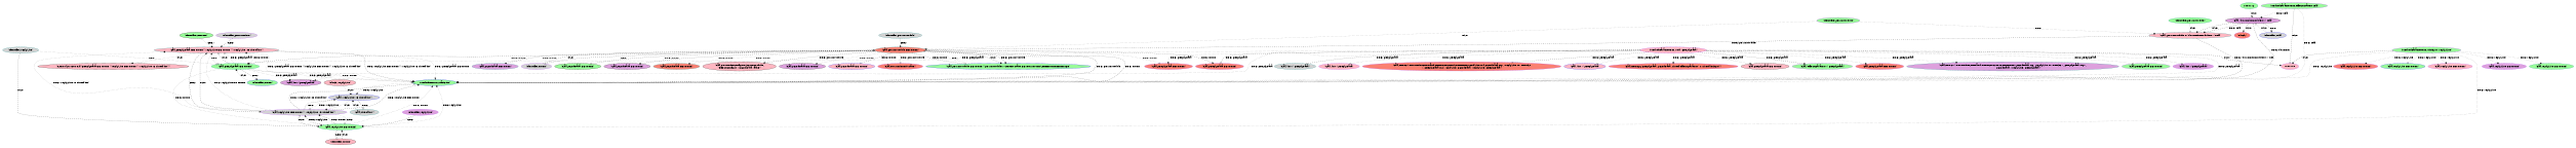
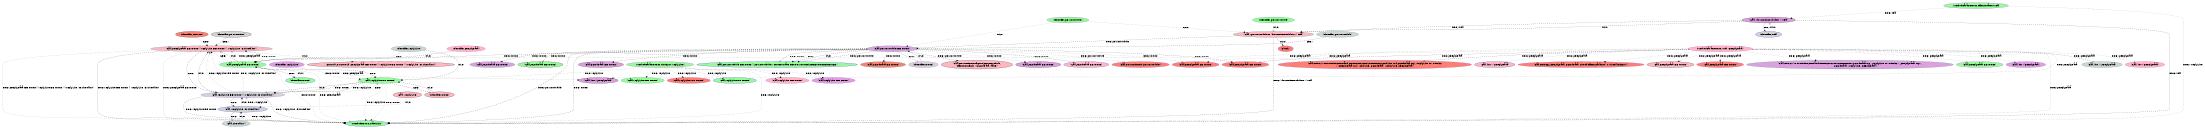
  digraph {
    node [color=purple fillcolor=palegreen style=filled]
    edge [arrowhead=normal style=dotted]
    n1 [color=teal fillcolor=lightpink label="(Call,pReplyData == NULL || replySize == NULL || *replySize != sizeof(int))"]
    n2 [color=teal label="(Call,pReplyData == NULL)"]
    n3 [fillcolor=lightgrey label="(Call,replySize == NULL || *replySize != sizeof(int))"]
    n4 [color=blue label="(MethodReturn,static int)"]
    n5 [color=black fillcolor=lightpink label="(ControlStructure,if (pReplyData == NULL || replySize == NULL || *replySize != sizeof(int)))"]
    n6 [color=teal label="(Call,replySize == NULL)"]
    n7 [color=blue label="(Identifier,NULL)"]
    n8 [color=black fillcolor=plum label="(Call,(int *)pReplyData)"]
    n9 [color=blue fillcolor=lightgrey label="(Call,*replySize != sizeof(int))"]
    n10 [color=black fillcolor=lightpink label="(Identifier,NULL)"]
    n11 [fillcolor=lightpink label="(MethodParameterIn,void *pReplyData)"]
    n12 [color=teal fillcolor=lightgrey label="(Call,(int *) pReplyData)"]
    n13 [fillcolor=lightpink label="(Call,(int *)pReplyData)"]
    n14 [fillcolor=salmon label="(Call,ALOGV(\"Downmix_Command EFFECT_CMD_SET_PARAM cmdSize %d pCmdData %p, *replySize %\" PRIu32\n \", pReplyData %p\", cmdSize, pCmdData, *replySize, pReplyData))"]
    n15 [color=blue fillcolor=lightpink label="(Call,(int *) pReplyData)"]
    n16 [fillcolor=salmon label="(Call,memcpy(pReplyData, pCmdData, sizeof(effect_param_t) + sizeof(int32_t)))"]
    n17 [color=black fillcolor=lightpink label="(Call,pReplyData == NULL)"]
-   n18 [label="(Call,(effect_param_t *) pReplyData)"]
    n19 [fillcolor=salmon label="(Call,pReplyData == NULL)"]
    n20 [color=teal fillcolor=plum label="(Call,ALOGV(\"Downmix_Command EFFECT_CMD_GET_PARAM pCmdData %p, *replySize %\" PRIu32 \", pReplyData: %p\",\n                pCmdData, *replySize, pReplyData))"]
    n21 [label="(Call,pReplyData == NULL)"]
    n22 [fillcolor=plum label="(Call,(int *)pReplyData)"]
    n23 [fillcolor=salmon label="(Call,pReplyData == NULL)"]
    n24 [fillcolor=salmon label="(Call,pReplyData == NULL)"]
-   1000100 [fillcolor=lightpink]
-   n26 [color=teal fillcolor=salmon label="(Call,pDwmModule == NULL)"]
+   n26 [color=teal fillcolor=plum label="(Call,pDwmModule == NULL)"]
    n27 [color=black fillcolor=plum label="(Call,pCmdData == NULL)"]
    n28 [color=teal fillcolor=salmon label="(Call,pCmdData == NULL)"]
    n29 [fillcolor=lightgrey label="(Identifier,NULL)"]
    n30 [color=black fillcolor=lightpink label="(Call,Downmix_Configure(pDwmModule,\n (effect_config_t *)pCmdData, false))"]
    n31 [color=black fillcolor=plum label="(Call,pCmdData == NULL)"]
    n32 [color=blue fillcolor=lightpink label="(Call,pCmdData == NULL)"]
-   n33 [fillcolor=salmon label="(Call,Downmix_Init(state))"]
+   n33 [fillcolor=salmon label="(Call,Downmix_Init(pDwmModule))"]
    n34 [color=blue label="(Call,pDwmModule == NULL || pDwmModule->context.state == DOWNMIX_STATE_UNINITIALIZED)"]
    n35 [color=teal fillcolor=plum label="(Call,pCmdData == NULL)"]
    n36 [color=black label="(Call,pCmdData == NULL)"]
    n37 [color=teal fillcolor=lightpink label="(Call,*pDwmModule = (downmix_module_t *) self)"]
    n38 [fillcolor=salmon label="(Block,)"]
    n39 [color=black fillcolor=plum label="(Call,(downmix_module_t *) self)"]
    n40 [color=blue fillcolor=lightgrey label="(Identifier,self)"]
    n41 [label="(MethodParameterIn,effect_state_t self)"]
    n42 [color=teal fillcolor=lightgrey label="(Call,sizeof(int))"]
    n43 [label="(MethodParameterIn,uint32_t *replySize)"]
    n44 [fillcolor=lightpink label="(Call,replySize == NULL)"]
    n45 [fillcolor=plum label="(Call,replySize == NULL)"]
    n46 [color=teal label="(Call,replySize == NULL)"]
    n47 [fillcolor=salmon label="(Call,replySize == NULL)"]
    n48 [color=blue label="(Call,replySize == NULL)"]
    n49 [fillcolor=plum label="(Identifier,replySize)"]
    n50 [label="(Identifier,pDwmModule)"]
-   n51 [color=black label="(Identifier,EINVAL)"]
-   n52 [fillcolor=lightgrey label="(Identifier,pDownmixer)"]
+   n51 [color=black fillcolor=salmon label="(Identifier,EINVAL)"]
+   n52 [color=black fillcolor=lightgrey label="(Identifier,pDownmixer)"]
    n53 [color=teal fillcolor=lightgrey label="(Identifier,replySize)"]
    n54 [color=teal label="(Identifier,pDwmModule)"]
    n55 [color=teal fillcolor=lightgrey label="(Identifier,pDwmModule)"]
-   n56 [color=black fillcolor=lightpink label="(Block,*replySize)"]
-   1000112 [color=teal]
+   n56 [color=black fillcolor=lightpink label="(Call,*replySize)"]
+   n57 [fillcolor=lightpink label="(Identifier,pReplyData)"]
    n1 -> n2 [arrowhead=odot label="CFG: "]
    n1 -> n3 [label="CFG: " style=dashed]
    n1 -> n4 [label="DDG: pReplyData == NULL || replySize == NULL || *replySize != sizeof(int)"]
    n1 -> n4 [label="DDG: replySize == NULL || *replySize != sizeof(int)" style=dashed]
    n1 -> n4 [label="DDG: pReplyData == NULL"]
    n1 -> n5 [label="AST: "]
    n2 -> n1 [arrowhead=odot label="AST: " style=dashed]
    n2 -> n1 [arrowhead=odot label="DDG: pReplyData"]
    n2 -> n1 [arrowhead=dot label="DDG: NULL"]
    n2 -> n4 [label="DDG: NULL"]
    n2 -> n4 [arrowhead=odot label="DDG: pReplyData"]
    n2 -> n6 [arrowhead=dot label="DDG: NULL"]
    n2 -> n7 [label="CFG: " style=dashed]
    n2 -> n8 [arrowhead=dot label="DDG: pReplyData"]
    n3 -> n1 [label="AST: " style=dashed]
    n3 -> n1 [label="DDG: replySize == NULL"]
    n3 -> n1 [arrowhead=dot label="DDG: *replySize != sizeof(int)"]
    n3 -> n4 [arrowhead=odot label="DDG: *replySize != sizeof(int)" style=dashed]
    n3 -> n4 [arrowhead=dot label="DDG: replySize == NULL" style=dashed]
    n3 -> n6 [arrowhead=odot label="CFG: "]
    n3 -> n9 [label="CFG: " style=dashed]
    n6 -> n3 [arrowhead=odot label="AST: " style=dashed]
    n6 -> n3 [label="DDG: replySize" style=dashed]
    n6 -> n3 [arrowhead=dot label="DDG: NULL" style=dashed]
    n6 -> n4 [arrowhead=dot label="DDG: replySize"]
    n6 -> n4 [label="DDG: NULL"]
    n6 -> n10 [arrowhead=odot label="CFG: " style=dashed]
    n7 -> n2 [arrowhead=dot label="AST: "]
    n9 -> n3 [arrowhead=dot label="AST: "]
    n9 -> n3 [arrowhead=odot label="DDG: *replySize"]
-   n4 -> n9 [label="DDG: *replySize"]
+   n9 -> n4 [label="DDG: *replySize"]
    n9 -> n42 [arrowhead=odot label="CFG: " style=dashed]
    n10 -> n6 [label="AST: " style=dashed]
    n11 -> n2 [arrowhead=dot label="DDG: pReplyData"]
    n11 -> n4 [arrowhead=dot label="DDG: pReplyData"]
    n11 -> n8 [label="DDG: pReplyData"]
    n11 -> n12 [arrowhead=odot label="DDG: pReplyData" style=dashed]
    n11 -> n13 [arrowhead=odot label="DDG: pReplyData"]
    n11 -> n14 [arrowhead=odot label="DDG: pReplyData" style=dashed]
    n11 -> n15 [arrowhead=odot label="DDG: pReplyData"]
    n11 -> n16 [arrowhead=dot label="DDG: pReplyData"]
    n11 -> n17 [label="DDG: pReplyData"]
-   n11 -> n18 [label="DDG: pReplyData" style=dashed]
    n11 -> n19 [label="DDG: pReplyData"]
    n11 -> n20 [arrowhead=dot label="DDG: pReplyData"]
    n11 -> n21 [arrowhead=odot label="DDG: pReplyData"]
    n11 -> n22 [arrowhead=odot label="DDG: pReplyData"]
    n11 -> n23 [arrowhead=dot label="DDG: pReplyData"]
    n11 -> n24 [arrowhead=odot label="DDG: pReplyData" style=dashed]
-   n11 -> 1000100 [label="AST: " style=dashed]
    n26 -> n2 [label="DDG: NULL" style=dashed]
    n26 -> n4 [arrowhead=dot label="DDG: pDwmModule" style=dashed]
    n26 -> n4 [arrowhead=odot label="DDG: NULL" style=dashed]
    n26 -> n23 [arrowhead=odot label="DDG: NULL"]
    n26 -> n24 [label="DDG: NULL" style=dashed]
    n26 -> n27 [arrowhead=dot label="DDG: NULL" style=dashed]
    n26 -> n28 [arrowhead=dot label="DDG: NULL"]
    n26 -> n29 [arrowhead=odot label="CFG: " style=dashed]
    n26 -> n30 [label="DDG: pDwmModule" style=dashed]
    n26 -> n31 [label="DDG: NULL"]
    n26 -> n32 [arrowhead=odot label="DDG: NULL" style=dashed]
    n26 -> n33 [arrowhead=odot label="DDG: pDwmModule"]
    n26 -> n34 [arrowhead=dot label="AST: " style=dashed]
    n26 -> n34 [arrowhead=dot label="DDG: pDwmModule" style=dashed]
    n26 -> n34 [arrowhead=odot label="DDG: NULL" style=dashed]
    n26 -> n35 [label="DDG: NULL" style=dashed]
    n26 -> n36 [arrowhead=odot label="DDG: NULL" style=dashed]
    n29 -> n26 [label="AST: " style=dashed]
    n34 -> n26 [arrowhead=odot label="CFG: "]
    n37 -> n4 [arrowhead=odot label="DDG: (downmix_module_t *) self" style=dashed]
    n37 -> n26 [arrowhead=odot label="DDG: pDwmModule" style=dashed]
-   n39 -> n38 [label="AST: " style=dashed]
-   n39 -> n4 [label="DDG: downmix" style=dashed]
+   n37 -> n38 [label="AST: " style=dashed]
+   n39 -> n4 [label="DDG: self" style=dashed]
    n39 -> n37 [arrowhead=dot label="AST: " style=dashed]
    n39 -> n37 [arrowhead=dot label="DDG: self" style=dashed]
    n39 -> n40 [label="CFG: " style=dashed]
    n40 -> n39 [arrowhead=odot label="AST: "]
-   n41 -> n4 [label="DDG: self"]
-   n41 -> 1000100 [arrowhead=odot label="AST: " style=dashed]
+   n41 -> n4 [label="DDG: *replySize"]
    n41 -> n39 [arrowhead=dot label="DDG: self"]
    n42 -> n9 [arrowhead=dot label="AST: "]
    n43 -> n4 [label="DDG: replySize"]
    n43 -> n6 [arrowhead=odot label="DDG: replySize"]
-   n43 -> 1000100 [arrowhead=dot label="AST: " style=dashed]
    n43 -> n44 [arrowhead=dot label="DDG: replySize"]
    n43 -> n45 [arrowhead=dot label="DDG: replySize"]
    n43 -> n46 [label="DDG: replySize"]
    n43 -> n47 [label="DDG: replySize"]
    n43 -> n48 [arrowhead=odot label="DDG: replySize"]
    n49 -> n6 [arrowhead=dot label="CFG: " style=dashed]
    n50 -> n26 [label="AST: "]
    n50 -> n37 [arrowhead=dot label="CFG: "]
    n51 -> n1 [arrowhead=dot label="CFG: "]
    n52 -> n1 [label="CFG: " style=dashed]
    n53 -> n2 [arrowhead=odot label="CFG: "]
    n53 -> n6 [arrowhead=dot label="AST: " style=dashed]
    n54 -> n37 [arrowhead=odot label="AST: "]
    n55 -> n26 [arrowhead=dot label="CFG: " style=dashed]
    n56 -> n9 [arrowhead=dot label="AST: "]
-   1000112 -> n39 [label="AST: "]
+   n57 -> n2 [label="AST: " style=dashed]
  }
